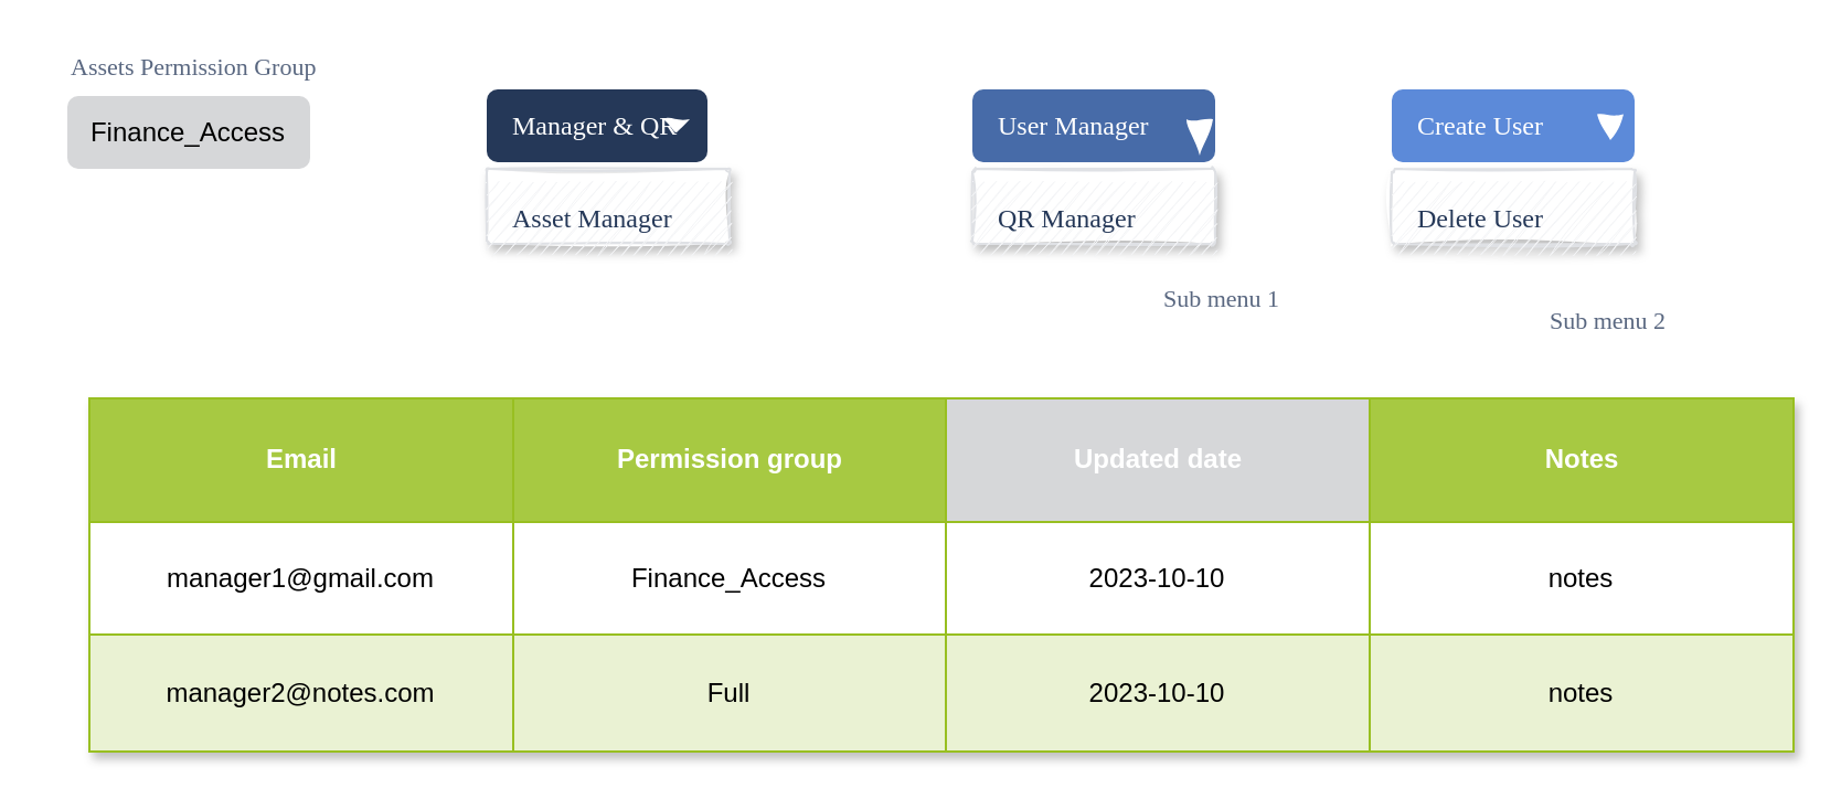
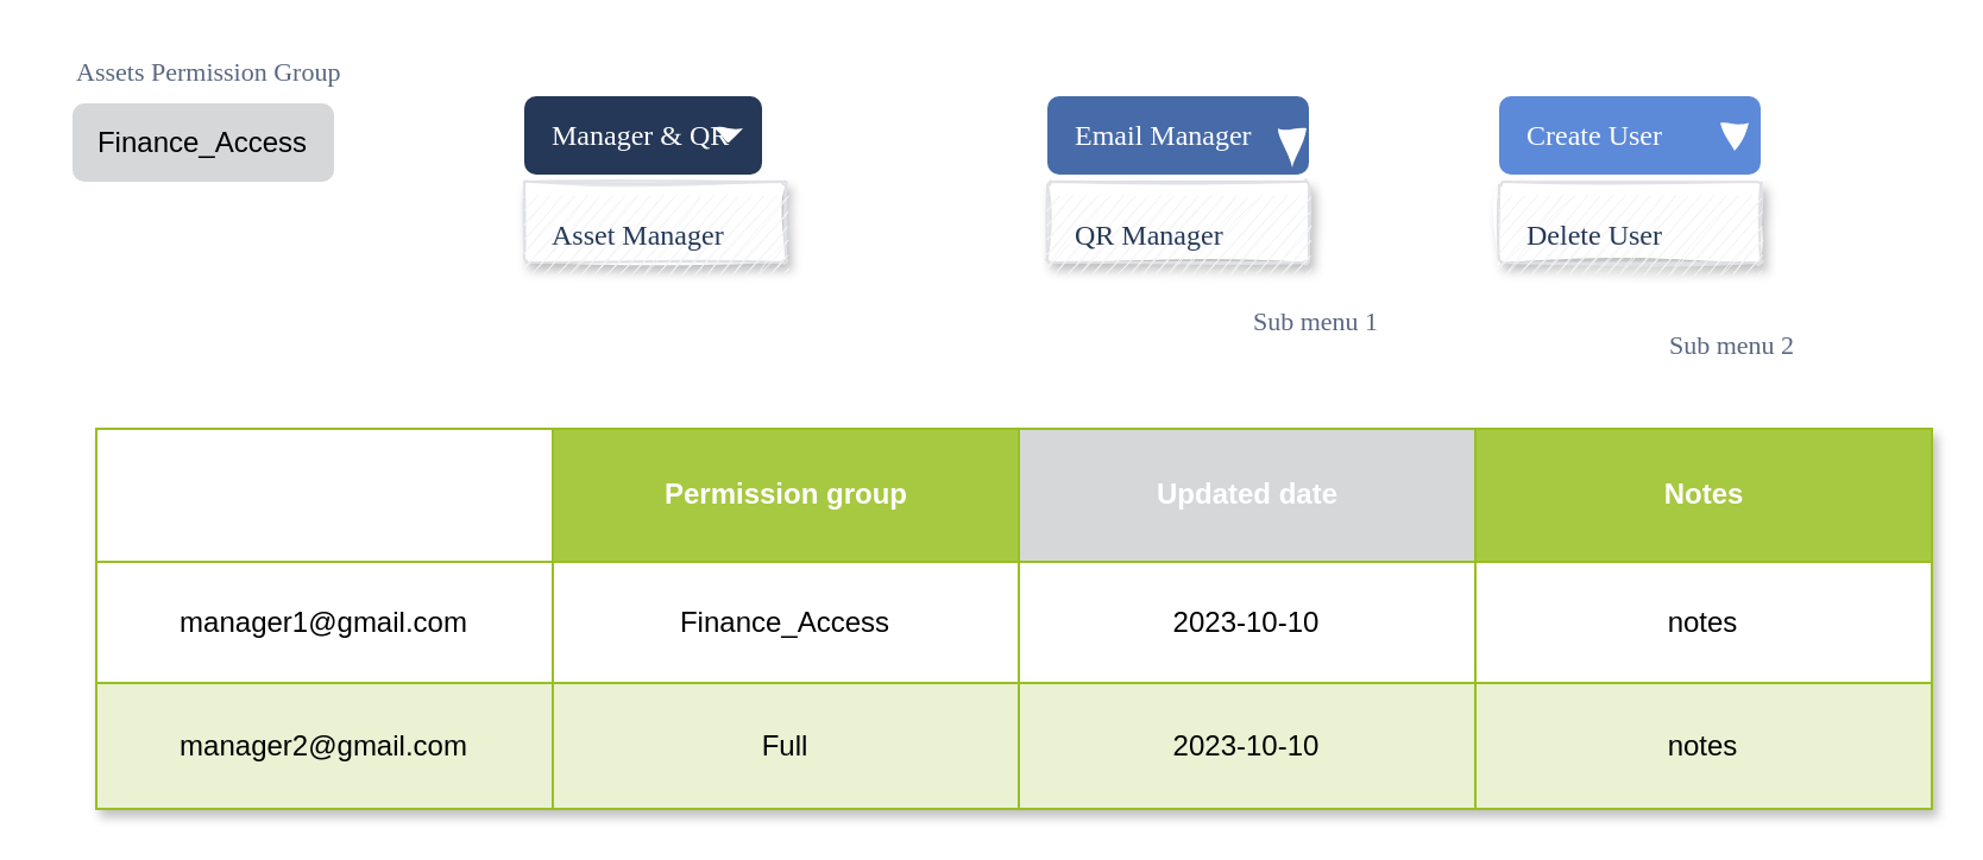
  <mxCell id="0" />
  <mxCell id="1" parent="0" />
  <mxCell id="2" value="Manager &amp;amp; QR" style="rounded=1;fillColor=#253858;strokeColor=none;html=1;fontColor=#ffffff;align=left;fontSize=12;spacingLeft=10;sketch=0;hachureGap=4;pointerEvents=0;fontFamily=Architects Daughter;fontSource=https%3A%2F%2Ffonts.googleapis.com%2Fcss%3Ffamily%3DArchitects%2BDaughter;" vertex="1" parent="1"><mxGeometry x="220" y="40" width="100" height="33" as="geometry" /></mxCell>
  <mxCell id="3" value="" style="shape=triangle;direction=south;fillColor=#ffffff;strokeColor=none;html=1;sketch=1;hachureGap=4;pointerEvents=0;fontFamily=Architects Daughter;fontSource=https%3A%2F%2Ffonts.googleapis.com%2Fcss%3Ffamily%3DArchitects%2BDaughter;fontSize=20;" vertex="1" parent="2"><mxGeometry x="1" y="0.5" width="12" height="6" relative="1" as="geometry"><mxPoint x="-20" y="-3" as="offset" /></mxGeometry></mxCell>
  <mxCell id="4" value="" style="rounded=1;fillColor=#ffffff;strokeColor=#DFE1E5;shadow=1;html=1;arcSize=4;sketch=1;hachureGap=4;pointerEvents=0;fontFamily=Architects Daughter;fontSource=https%3A%2F%2Ffonts.googleapis.com%2Fcss%3Ffamily%3DArchitects%2BDaughter;fontSize=20;" vertex="1" parent="1"><mxGeometry x="220" y="76" width="110" height="34" as="geometry" /></mxCell>
  <mxCell id="5" value="Asset Manager" style="rounded=0;fillColor=#F4F5F7;strokeColor=none;shadow=0;html=1;align=left;fontSize=12;spacingLeft=10;fontColor=#253858;resizeWidth=1;sketch=1;hachureGap=4;pointerEvents=0;fontFamily=Architects Daughter;fontSource=https%3A%2F%2Ffonts.googleapis.com%2Fcss%3Ffamily%3DArchitects%2BDaughter;" vertex="1" parent="4"><mxGeometry width="110" height="33" relative="1" as="geometry"><mxPoint y="6" as="offset" /></mxGeometry></mxCell>
  <mxCell id="6" value="Sub menu 1" style="rounded=1;fillColor=none;strokeColor=none;html=1;fontColor=#596780;align=left;fontSize=11;spacingLeft=10;fontSize=11;sketch=1;hachureGap=4;pointerEvents=0;fontFamily=Architects Daughter;fontSource=https%3A%2F%2Ffonts.googleapis.com%2Fcss%3Ffamily%3DArchitects%2BDaughter;" vertex="1" parent="1"><mxGeometry x="515" y="125" width="100" height="20" as="geometry" /></mxCell>
- <mxCell id="7" value="User Manager" style="rounded=1;fillColor=#476BA8;strokeColor=none;html=1;fontColor=#ffffff;align=left;fontSize=12;spacingLeft=10;sketch=0;hachureGap=4;pointerEvents=0;fontFamily=Architects Daughter;fontSource=https%3A%2F%2Ffonts.googleapis.com%2Fcss%3Ffamily%3DArchitects%2BDaughter;" vertex="1" parent="1"><mxGeometry x="440" y="40" width="110" height="33" as="geometry" /></mxCell>
+ <mxCell id="7" value="Email Manager" style="rounded=1;fillColor=#476BA8;strokeColor=none;html=1;fontColor=#ffffff;align=left;fontSize=12;spacingLeft=10;sketch=0;hachureGap=4;pointerEvents=0;fontFamily=Architects Daughter;fontSource=https%3A%2F%2Ffonts.googleapis.com%2Fcss%3Ffamily%3DArchitects%2BDaughter;" vertex="1" parent="1"><mxGeometry x="440" y="40" width="110" height="33" as="geometry" /></mxCell>
  <mxCell id="8" value="" style="rounded=1;fillColor=#ffffff;strokeColor=#DFE1E5;shadow=1;html=1;arcSize=4;sketch=1;hachureGap=4;pointerEvents=0;fontFamily=Architects Daughter;fontSource=https%3A%2F%2Ffonts.googleapis.com%2Fcss%3Ffamily%3DArchitects%2BDaughter;fontSize=20;" vertex="1" parent="1"><mxGeometry x="440" y="76" width="110" height="34" as="geometry" /></mxCell>
  <mxCell id="9" value="QR Manager" style="rounded=0;fillColor=#F4F5F7;strokeColor=none;shadow=0;html=1;align=left;fontSize=12;spacingLeft=10;fontColor=#253858;resizeWidth=1;sketch=1;hachureGap=4;pointerEvents=0;fontFamily=Architects Daughter;fontSource=https%3A%2F%2Ffonts.googleapis.com%2Fcss%3Ffamily%3DArchitects%2BDaughter;" vertex="1" parent="8"><mxGeometry width="110" height="33" relative="1" as="geometry"><mxPoint y="6" as="offset" /></mxGeometry></mxCell>
  <mxCell id="10" value="Sub menu 2" style="rounded=1;fillColor=none;strokeColor=none;html=1;fontColor=#596780;align=left;fontSize=11;spacingLeft=10;fontSize=11;sketch=1;hachureGap=4;pointerEvents=0;fontFamily=Architects Daughter;fontSource=https%3A%2F%2Ffonts.googleapis.com%2Fcss%3Ffamily%3DArchitects%2BDaughter;" vertex="1" parent="1"><mxGeometry x="690" y="135" width="100" height="20" as="geometry" /></mxCell>
  <mxCell id="11" value="Create User" style="rounded=1;fillColor=#5C8AD9;strokeColor=none;html=1;fontColor=#ffffff;align=left;fontSize=12;spacingLeft=10;sketch=0;hachureGap=4;pointerEvents=0;fontFamily=Architects Daughter;fontSource=https%3A%2F%2Ffonts.googleapis.com%2Fcss%3Ffamily%3DArchitects%2BDaughter;" vertex="1" parent="1"><mxGeometry x="630" y="40" width="110" height="33" as="geometry" /></mxCell>
  <mxCell id="12" value="" style="rounded=1;fillColor=#ffffff;strokeColor=#DFE1E5;shadow=1;html=1;arcSize=4;sketch=1;hachureGap=4;pointerEvents=0;fontFamily=Architects Daughter;fontSource=https%3A%2F%2Ffonts.googleapis.com%2Fcss%3Ffamily%3DArchitects%2BDaughter;fontSize=20;" vertex="1" parent="1"><mxGeometry x="630" y="76" width="110" height="34" as="geometry" /></mxCell>
  <mxCell id="13" value="Delete User" style="rounded=0;fillColor=#F4F5F7;strokeColor=none;shadow=0;html=1;align=left;fontSize=12;spacingLeft=10;fontColor=#253858;resizeWidth=1;sketch=1;hachureGap=4;pointerEvents=0;fontFamily=Architects Daughter;fontSource=https%3A%2F%2Ffonts.googleapis.com%2Fcss%3Ffamily%3DArchitects%2BDaughter;" vertex="1" parent="12"><mxGeometry width="110" height="33" relative="1" as="geometry"><mxPoint y="6" as="offset" /></mxGeometry></mxCell>
  <mxCell id="14" value="&lt;font color=&quot;#000000&quot;&gt;Finance_Access&lt;/font&gt;" style="rounded=1;fillColor=#D6D7D9;strokeColor=none;html=1;whiteSpace=wrap;fontColor=#596780;align=center;verticalAlign=middle;fontStyle=0;fontSize=12;sketch=0;" vertex="1" parent="1"><mxGeometry x="30" y="43" width="110" height="33" as="geometry" /></mxCell>
  <mxCell id="15" value="Assets Permission Group" style="rounded=1;fillColor=none;strokeColor=none;html=1;fontColor=#596780;align=left;fontSize=11;spacingLeft=10;fontSize=11;sketch=1;hachureGap=4;pointerEvents=0;fontFamily=Architects Daughter;fontSource=https%3A%2F%2Ffonts.googleapis.com%2Fcss%3Ffamily%3DArchitects%2BDaughter;" vertex="1" parent="1"><mxGeometry x="20" y="20" width="100" height="20" as="geometry" /></mxCell>
  <mxCell id="16" value="" style="shape=triangle;direction=south;fillColor=#ffffff;strokeColor=none;html=1;sketch=1;hachureGap=4;pointerEvents=0;fontFamily=Architects Daughter;fontSource=https%3A%2F%2Ffonts.googleapis.com%2Fcss%3Ffamily%3DArchitects%2BDaughter;fontSize=20;" vertex="1" parent="1"><mxGeometry x="537" y="53.5" width="12" height="16.5" as="geometry" /></mxCell>
  <mxCell id="17" value="" style="shape=triangle;direction=south;fillColor=#ffffff;strokeColor=none;html=1;sketch=1;hachureGap=4;pointerEvents=0;fontFamily=Architects Daughter;fontSource=https%3A%2F%2Ffonts.googleapis.com%2Fcss%3Ffamily%3DArchitects%2BDaughter;fontSize=20;" vertex="1" parent="1"><mxGeometry x="723" y="51.25" width="12" height="11.75" as="geometry" /></mxCell>
  <mxCell id="18" value="Assets" style="childLayout=tableLayout;recursiveResize=0;strokeColor=#98bf21;fillColor=#A7C942;shadow=1;movable=1;resizable=1;rotatable=1;deletable=1;editable=1;locked=0;connectable=1;resizeLast=0;metaEdit=1;direction=south;" vertex="1" parent="1"><mxGeometry x="40" y="180" width="772" height="160" as="geometry" /></mxCell>
  <mxCell id="19" style="shape=tableRow;horizontal=0;startSize=0;swimlaneHead=0;swimlaneBody=0;top=0;left=0;bottom=0;right=0;dropTarget=0;collapsible=0;recursiveResize=0;expand=0;fontStyle=0;strokeColor=inherit;fillColor=#ffffff;movable=1;resizable=1;rotatable=1;deletable=1;editable=1;locked=0;connectable=1;" vertex="1" parent="18"><mxGeometry width="772" height="56" as="geometry" /></mxCell>
- <mxCell id="20" value="Email" style="connectable=1;recursiveResize=0;strokeColor=inherit;fillColor=#A7C942;align=center;fontStyle=1;fontColor=#FFFFFF;html=1;movable=1;resizable=1;rotatable=1;deletable=1;editable=1;locked=0;" vertex="1" parent="19"><mxGeometry width="192" height="56" as="geometry"><mxRectangle width="192" height="56" as="alternateBounds" /></mxGeometry></mxCell>
+ <mxCell id="20" value="Email" style="connectable=1;recursiveResize=0;strokeColor=inherit;fillColor=#ffffff;align=center;fontStyle=1;fontColor=#FFFFFF;html=1;movable=1;resizable=1;rotatable=1;deletable=1;editable=1;locked=0;" vertex="1" parent="19"><mxGeometry width="192" height="56" as="geometry"><mxRectangle width="192" height="56" as="alternateBounds" /></mxGeometry></mxCell>
  <mxCell id="21" value="Permission group" style="connectable=1;recursiveResize=0;strokeColor=inherit;fillColor=#A7C942;align=center;fontStyle=1;fontColor=#FFFFFF;html=1;movable=1;resizable=1;rotatable=1;deletable=1;editable=1;locked=0;" vertex="1" parent="19"><mxGeometry x="192" width="196" height="56" as="geometry"><mxRectangle width="196" height="56" as="alternateBounds" /></mxGeometry></mxCell>
  <mxCell id="22" value="Updated date" style="connectable=1;recursiveResize=0;strokeColor=inherit;fillColor=#d6d7d9;align=center;fontStyle=1;fontColor=#FFFFFF;html=1;movable=1;resizable=1;rotatable=1;deletable=1;editable=1;locked=0;" vertex="1" parent="19"><mxGeometry x="388" width="192" height="56" as="geometry"><mxRectangle width="192" height="56" as="alternateBounds" /></mxGeometry></mxCell>
  <mxCell id="23" value="Notes" style="connectable=1;recursiveResize=0;strokeColor=inherit;fillColor=#A7C942;align=center;fontStyle=1;fontColor=#FFFFFF;html=1;movable=1;resizable=1;rotatable=1;deletable=1;editable=1;locked=0;" vertex="1" parent="19"><mxGeometry x="580" width="192" height="56" as="geometry"><mxRectangle width="192" height="56" as="alternateBounds" /></mxGeometry></mxCell>
  <mxCell id="24" value="" style="shape=tableRow;horizontal=0;startSize=0;swimlaneHead=0;swimlaneBody=0;top=0;left=0;bottom=0;right=0;dropTarget=0;collapsible=0;recursiveResize=0;expand=0;fontStyle=0;strokeColor=inherit;fillColor=#ffffff;movable=1;resizable=1;rotatable=1;deletable=1;editable=1;locked=0;connectable=1;" vertex="1" parent="18"><mxGeometry y="56" width="772" height="51" as="geometry" /></mxCell>
  <mxCell id="25" value="manager1@gmail.com" style="connectable=1;recursiveResize=0;strokeColor=inherit;fillColor=inherit;align=center;whiteSpace=wrap;html=1;movable=1;resizable=1;rotatable=1;deletable=1;editable=1;locked=0;" vertex="1" parent="24"><mxGeometry width="192" height="51" as="geometry"><mxRectangle width="192" height="51" as="alternateBounds" /></mxGeometry></mxCell>
  <mxCell id="26" value="Finance_Access" style="connectable=1;recursiveResize=0;strokeColor=inherit;fillColor=inherit;align=center;whiteSpace=wrap;html=1;movable=1;resizable=1;rotatable=1;deletable=1;editable=1;locked=0;" vertex="1" parent="24"><mxGeometry x="192" width="196" height="51" as="geometry"><mxRectangle width="196" height="51" as="alternateBounds" /></mxGeometry></mxCell>
  <mxCell id="27" value="2023-10-10" style="connectable=1;recursiveResize=0;strokeColor=inherit;fillColor=inherit;align=center;whiteSpace=wrap;html=1;movable=1;resizable=1;rotatable=1;deletable=1;editable=1;locked=0;" vertex="1" parent="24"><mxGeometry x="388" width="192" height="51" as="geometry"><mxRectangle width="192" height="51" as="alternateBounds" /></mxGeometry></mxCell>
  <mxCell id="28" value="notes" style="connectable=1;recursiveResize=0;strokeColor=inherit;fillColor=inherit;align=center;whiteSpace=wrap;html=1;movable=1;resizable=1;rotatable=1;deletable=1;editable=1;locked=0;" vertex="1" parent="24"><mxGeometry x="580" width="192" height="51" as="geometry"><mxRectangle width="192" height="51" as="alternateBounds" /></mxGeometry></mxCell>
  <mxCell id="29" value="" style="shape=tableRow;horizontal=0;startSize=0;swimlaneHead=0;swimlaneBody=0;top=0;left=0;bottom=0;right=0;dropTarget=0;collapsible=0;recursiveResize=0;expand=0;fontStyle=1;strokeColor=inherit;fillColor=#EAF2D3;movable=1;resizable=1;rotatable=1;deletable=1;editable=1;locked=0;connectable=1;" vertex="1" parent="18"><mxGeometry y="107" width="772" height="53" as="geometry" /></mxCell>
- <mxCell id="30" value="manager2@notes.com" style="connectable=1;recursiveResize=0;strokeColor=inherit;fillColor=inherit;whiteSpace=wrap;html=1;movable=1;resizable=1;rotatable=1;deletable=1;editable=1;locked=0;" vertex="1" parent="29"><mxGeometry width="192" height="53" as="geometry"><mxRectangle width="192" height="53" as="alternateBounds" /></mxGeometry></mxCell>
+ <mxCell id="30" value="manager2@gmail.com" style="connectable=1;recursiveResize=0;strokeColor=inherit;fillColor=inherit;whiteSpace=wrap;html=1;movable=1;resizable=1;rotatable=1;deletable=1;editable=1;locked=0;" vertex="1" parent="29"><mxGeometry width="192" height="53" as="geometry"><mxRectangle width="192" height="53" as="alternateBounds" /></mxGeometry></mxCell>
  <mxCell id="31" value="Full" style="connectable=1;recursiveResize=0;strokeColor=inherit;fillColor=inherit;whiteSpace=wrap;html=1;movable=1;resizable=1;rotatable=1;deletable=1;editable=1;locked=0;" vertex="1" parent="29"><mxGeometry x="192" width="196" height="53" as="geometry"><mxRectangle width="196" height="53" as="alternateBounds" /></mxGeometry></mxCell>
  <mxCell id="32" value="2023-10-10" style="connectable=1;recursiveResize=0;strokeColor=inherit;fillColor=inherit;whiteSpace=wrap;html=1;movable=1;resizable=1;rotatable=1;deletable=1;editable=1;locked=0;" vertex="1" parent="29"><mxGeometry x="388" width="192" height="53" as="geometry"><mxRectangle width="192" height="53" as="alternateBounds" /></mxGeometry></mxCell>
  <mxCell id="33" value="notes" style="connectable=1;recursiveResize=0;strokeColor=inherit;fillColor=inherit;whiteSpace=wrap;html=1;movable=1;resizable=1;rotatable=1;deletable=1;editable=1;locked=0;" vertex="1" parent="29"><mxGeometry x="580" width="192" height="53" as="geometry"><mxRectangle width="192" height="53" as="alternateBounds" /></mxGeometry></mxCell>
